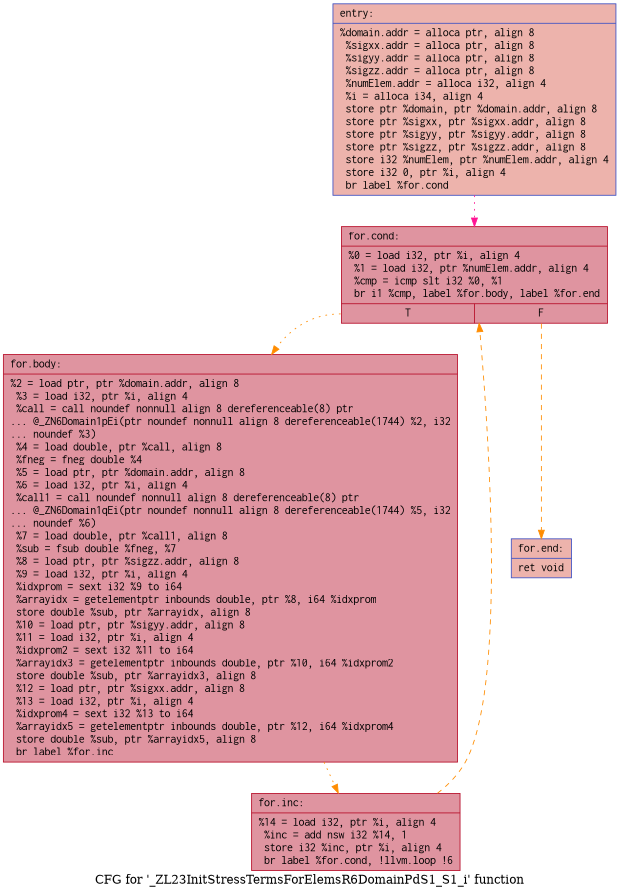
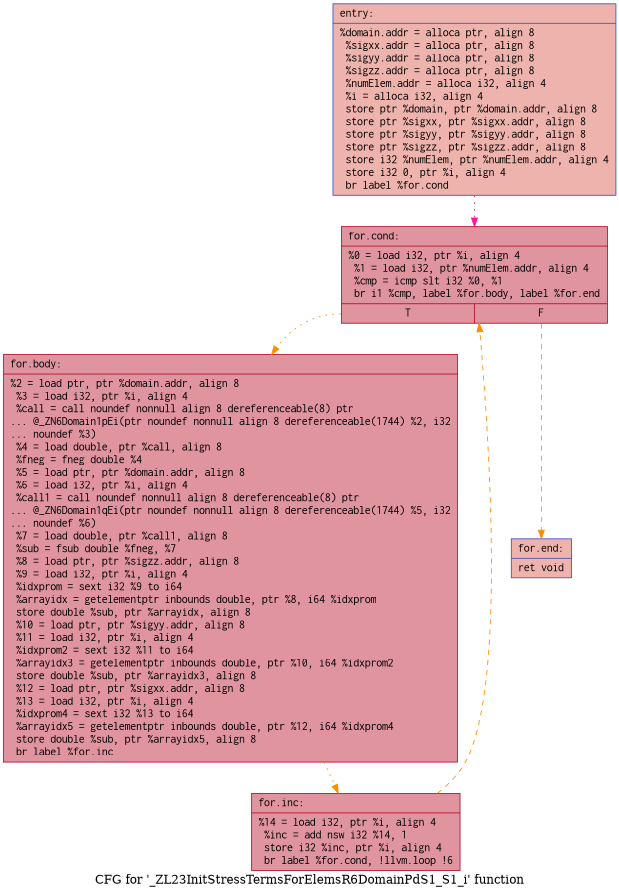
  digraph {
    label="CFG for '_ZL23InitStressTermsForElemsR6DomainPdS1_S1_i' function"
    node [color="#b70d28ff" fillcolor="#b70d2870" fontname=Courier shape=record style=filled]
    edge [color=darkorange style=dotted]
-   n1 [color="#3d50c3ff" fillcolor="#d6524470" label="{entry:\l|  %domain.addr = alloca ptr, align 8\l  %sigxx.addr = alloca ptr, align 8\l  %sigyy.addr = alloca ptr, align 8\l  %sigzz.addr = alloca ptr, align 8\l  %numElem.addr = alloca i32, align 4\l  %i = alloca i34, align 4\l  store ptr %domain, ptr %domain.addr, align 8\l  store ptr %sigxx, ptr %sigxx.addr, align 8\l  store ptr %sigyy, ptr %sigyy.addr, align 8\l  store ptr %sigzz, ptr %sigzz.addr, align 8\l  store i32 %numElem, ptr %numElem.addr, align 4\l  store i32 0, ptr %i, align 4\l  br label %for.cond\l}"]
+   n1 [color="#3d50c3ff" fillcolor="#d6524470" label="{entry:\l|  %domain.addr = alloca ptr, align 8\l  %sigxx.addr = alloca ptr, align 8\l  %sigyy.addr = alloca ptr, align 8\l  %sigzz.addr = alloca ptr, align 8\l  %numElem.addr = alloca i32, align 4\l  %i = alloca i32, align 4\l  store ptr %domain, ptr %domain.addr, align 8\l  store ptr %sigxx, ptr %sigxx.addr, align 8\l  store ptr %sigyy, ptr %sigyy.addr, align 8\l  store ptr %sigzz, ptr %sigzz.addr, align 8\l  store i32 %numElem, ptr %numElem.addr, align 4\l  store i32 0, ptr %i, align 4\l  br label %for.cond\l}"]
    n2 [label="{for.cond:\l|  %0 = load i32, ptr %i, align 4\l  %1 = load i32, ptr %numElem.addr, align 4\l  %cmp = icmp slt i32 %0, %1\l  br i1 %cmp, label %for.body, label %for.end\l|{<s0>T|<s1>F}}"]
    n3 [label="{for.body:\l|  %2 = load ptr, ptr %domain.addr, align 8\l  %3 = load i32, ptr %i, align 4\l  %call = call noundef nonnull align 8 dereferenceable(8) ptr\l... @_ZN6Domain1pEi(ptr noundef nonnull align 8 dereferenceable(1744) %2, i32\l... noundef %3)\l  %4 = load double, ptr %call, align 8\l  %fneg = fneg double %4\l  %5 = load ptr, ptr %domain.addr, align 8\l  %6 = load i32, ptr %i, align 4\l  %call1 = call noundef nonnull align 8 dereferenceable(8) ptr\l... @_ZN6Domain1qEi(ptr noundef nonnull align 8 dereferenceable(1744) %5, i32\l... noundef %6)\l  %7 = load double, ptr %call1, align 8\l  %sub = fsub double %fneg, %7\l  %8 = load ptr, ptr %sigzz.addr, align 8\l  %9 = load i32, ptr %i, align 4\l  %idxprom = sext i32 %9 to i64\l  %arrayidx = getelementptr inbounds double, ptr %8, i64 %idxprom\l  store double %sub, ptr %arrayidx, align 8\l  %10 = load ptr, ptr %sigyy.addr, align 8\l  %11 = load i32, ptr %i, align 4\l  %idxprom2 = sext i32 %11 to i64\l  %arrayidx3 = getelementptr inbounds double, ptr %10, i64 %idxprom2\l  store double %sub, ptr %arrayidx3, align 8\l  %12 = load ptr, ptr %sigxx.addr, align 8\l  %13 = load i32, ptr %i, align 4\l  %idxprom4 = sext i32 %13 to i64\l  %arrayidx5 = getelementptr inbounds double, ptr %12, i64 %idxprom4\l  store double %sub, ptr %arrayidx5, align 8\l  br label %for.inc\l}"]
    n4 [color="#3d50c3ff" fillcolor="#d6524470" label="{for.end:\l|  ret void\l}"]
    n5 [label="{for.inc:\l|  %14 = load i32, ptr %i, align 4\l  %inc = add nsw i32 %14, 1\l  store i32 %inc, ptr %i, align 4\l  br label %for.cond, !llvm.loop !6\l}"]
    n1 -> n2 [color=deeppink]
    n2 -> n3 [tailport=s0]
    n2 -> n4 [tailport=s1 style=dashed]
    n3 -> n5
    n5 -> n2 [style=dashed]
  }
